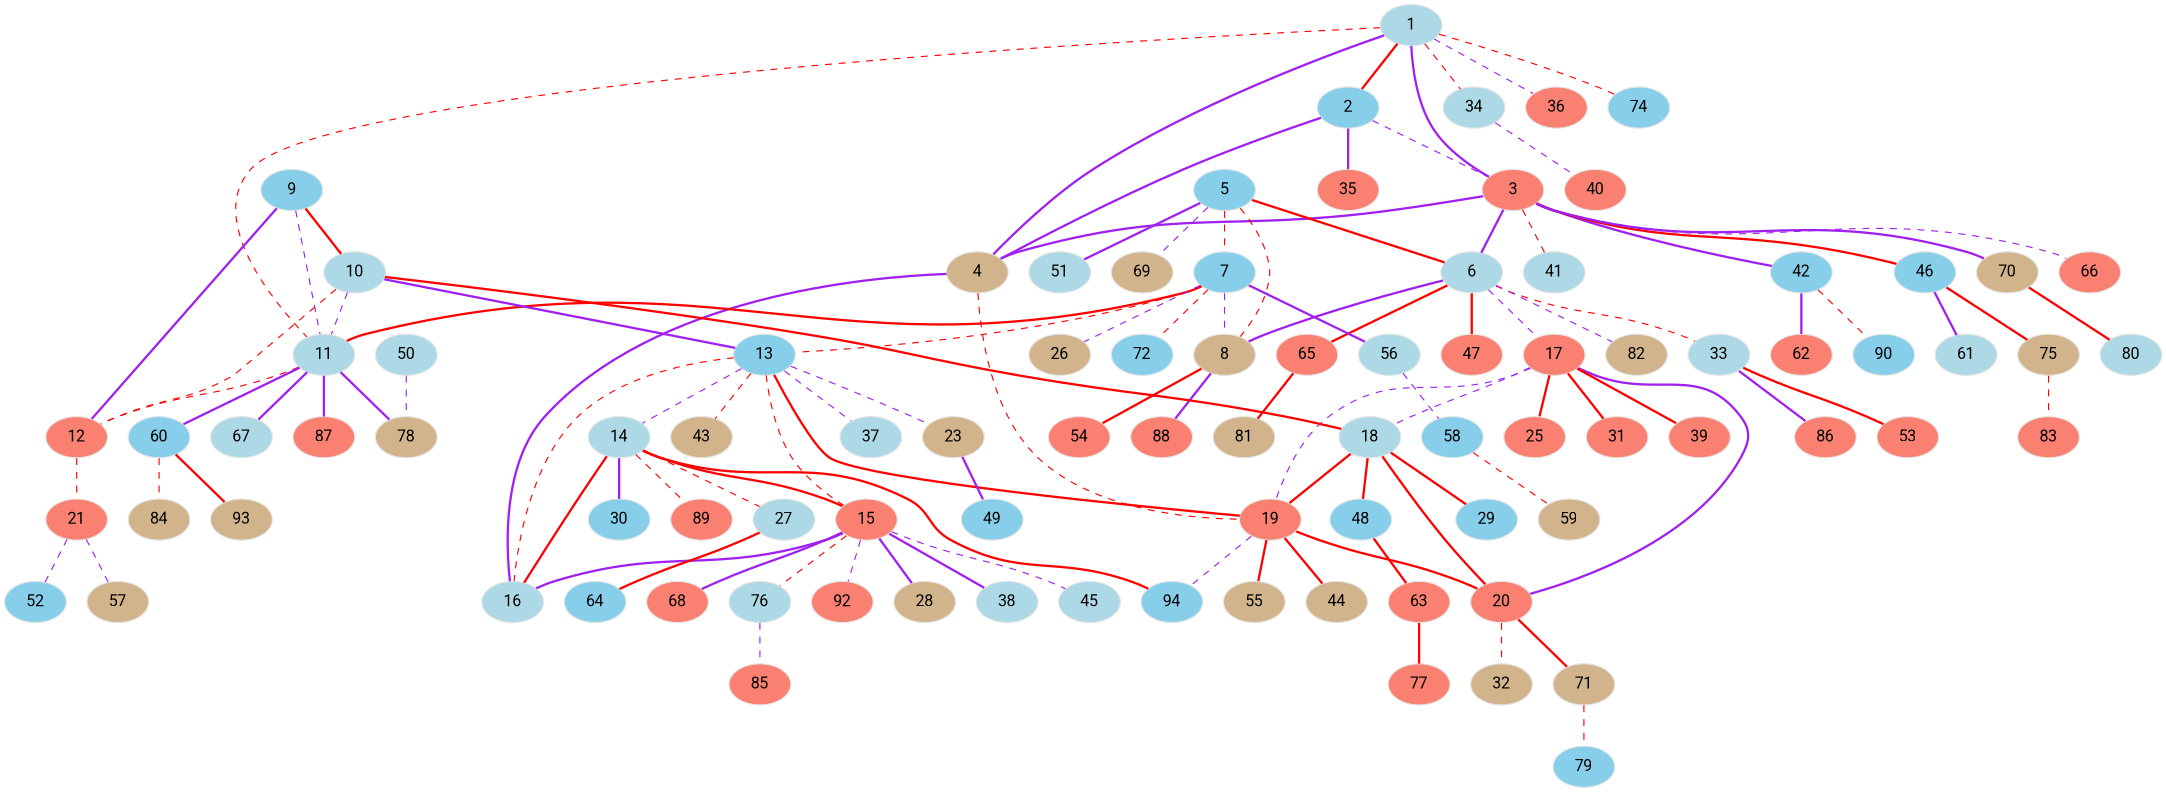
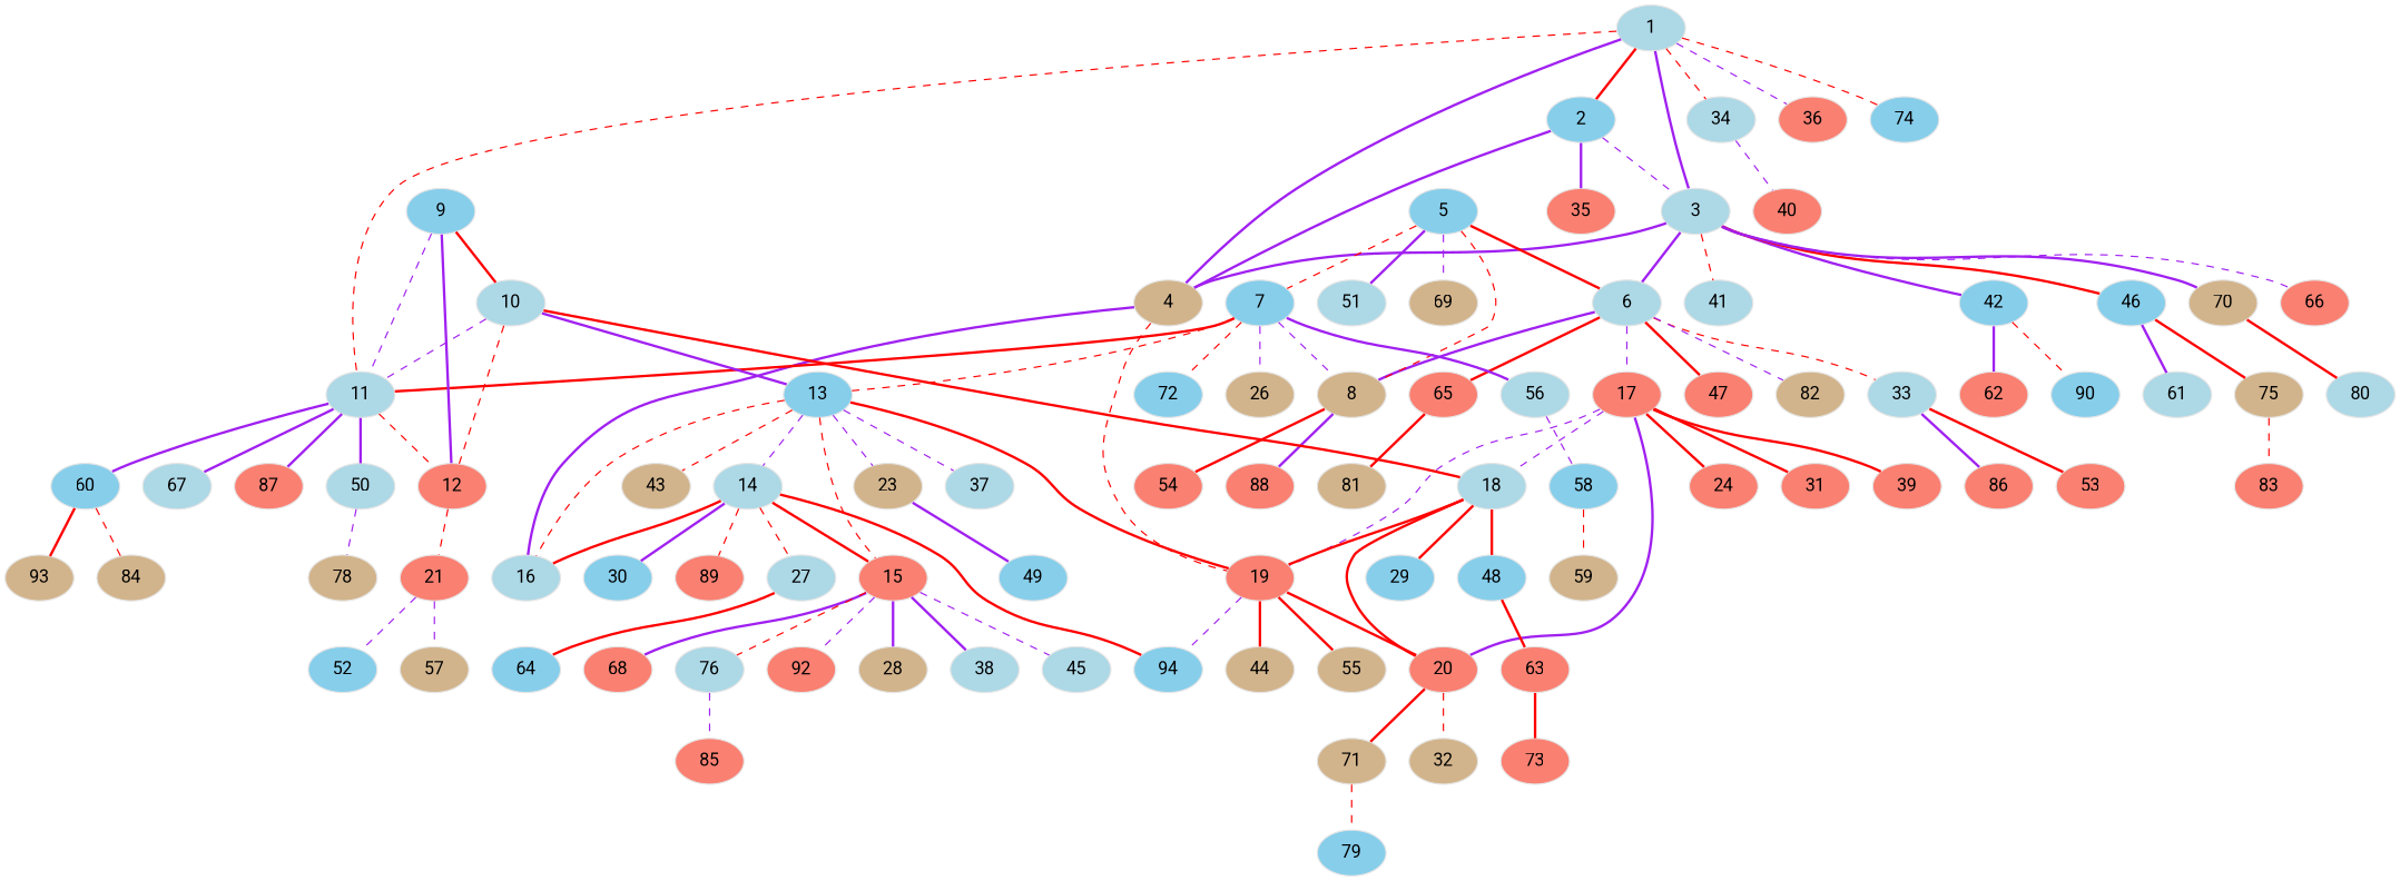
  graph {
    fontname=Roboto
    node [color=gray90 fillcolor=salmon fontname=Roboto style=filled]
    edge [color=red fontname=Roboto style=bold]
    1 [fillcolor=lightblue]
    2 [fillcolor=skyblue]
-   3
+   3 [fillcolor=lightblue]
    4 [fillcolor=tan]
    11 [fillcolor=lightblue]
    34 [fillcolor=lightblue]
    36
    74 [fillcolor=skyblue]
    35
    6 [fillcolor=lightblue]
    41 [fillcolor=lightblue]
    42 [fillcolor=skyblue]
    46 [fillcolor=skyblue]
    70 [fillcolor=tan]
    66
    16 [fillcolor=lightblue]
    19
    12
    50 [fillcolor=lightblue]
    60 [fillcolor=skyblue]
    67 [fillcolor=lightblue]
    87
    40
    8 [fillcolor=tan]
    17
    33 [fillcolor=lightblue]
    47
    65
    82 [fillcolor=tan]
    62
    90 [fillcolor=skyblue]
    61 [fillcolor=lightblue]
    75 [fillcolor=tan]
    80 [fillcolor=lightblue]
    n35 [fillcolor=skyblue label=94]
    20
    44 [fillcolor=tan]
    55 [fillcolor=tan]
    5 [fillcolor=skyblue]
    7 [fillcolor=skyblue]
    51 [fillcolor=lightblue]
    69 [fillcolor=tan]
    13 [fillcolor=skyblue]
    26 [fillcolor=tan]
    56 [fillcolor=lightblue]
    72 [fillcolor=skyblue]
    54
    88
    18 [fillcolor=lightblue]
-   25
+   25 [label=24]
    31
    39
    53
    86
    81 [fillcolor=tan]
    14 [fillcolor=lightblue]
    15
    23 [fillcolor=tan]
    37 [fillcolor=lightblue]
    43 [fillcolor=tan]
    58 [fillcolor=skyblue]
    9 [fillcolor=skyblue]
    10 [fillcolor=lightblue]
    21
    29 [fillcolor=skyblue]
    48 [fillcolor=skyblue]
    78 [fillcolor=tan]
    84 [fillcolor=tan]
    n69 [fillcolor=tan label=93]
    52 [fillcolor=skyblue]
    57 [fillcolor=tan]
    27 [fillcolor=lightblue]
    30 [fillcolor=skyblue]
    89
    28 [fillcolor=tan]
    38 [fillcolor=lightblue]
    45 [fillcolor=lightblue]
    68
    76 [fillcolor=lightblue]
    92
    49 [fillcolor=skyblue]
    64 [fillcolor=skyblue]
    85
    32 [fillcolor=tan]
    71 [fillcolor=tan]
    63
    79 [fillcolor=skyblue]
    83
-   77
+   77 [label=73]
    59 [fillcolor=tan]
    1 -- 2
    1 -- 3 [color=purple]
    1 -- 4 [color=purple]
    1 -- 11 [style=dashed]
    1 -- 34 [style=dashed]
    1 -- 36 [color=purple style=dashed]
    1 -- 74 [style=dashed]
    2 -- 3 [color=purple style=dashed]
    2 -- 4 [color=purple]
    2 -- 35 [color=purple]
    3 -- 4 [color=purple]
    3 -- 6 [color=purple]
    3 -- 41 [style=dashed]
    3 -- 42 [color=purple]
    3 -- 46
    3 -- 70 [color=purple]
    3 -- 66 [color=purple style=dashed]
    4 -- 16 [color=purple]
    4 -- 19 [style=dashed]
    11 -- 12 [style=dashed]
-   11 -- 78 [color=purple]
+   11 -- 50 [color=purple]
    11 -- 60 [color=purple]
    11 -- 67 [color=purple]
    11 -- 87 [color=purple]
    34 -- 40 [color=purple style=dashed]
    6 -- 8 [color=purple]
    6 -- 17 [color=purple style=dashed]
    6 -- 33 [style=dashed]
    6 -- 47
    6 -- 65
    6 -- 82 [color=purple style=dashed]
    42 -- 62 [color=purple]
    42 -- 90 [style=dashed]
    46 -- 61 [color=purple]
    46 -- 75
    70 -- 80
    19 -- n35 [color=purple style=dashed]
    19 -- 20
    19 -- 44
    19 -- 55
    12 -- 21 [style=dashed]
    50 -- 78 [color=purple style=dashed]
    60 -- 84 [style=dashed]
    60 -- n69
    8 -- 54
    8 -- 88 [color=purple]
    17 -- 19 [color=purple style=dashed]
    17 -- 20 [color=purple]
    17 -- 18 [color=purple style=dashed]
    17 -- 25
    17 -- 31
    17 -- 39
    33 -- 53
    33 -- 86 [color=purple]
    65 -- 81
    75 -- 83 [style=dashed]
    20 -- 32 [style=dashed]
    20 -- 71
    5 -- 6
    5 -- 8 [style=dashed]
    5 -- 7 [style=dashed]
    5 -- 51 [color=purple]
    5 -- 69 [color=purple style=dashed]
    7 -- 11
    7 -- 8 [color=purple style=dashed]
    7 -- 13 [style=dashed]
    7 -- 26 [color=purple style=dashed]
    7 -- 56 [color=purple]
    7 -- 72 [style=dashed]
    13 -- 16 [style=dashed]
    13 -- 19
    13 -- 14 [color=purple style=dashed]
    13 -- 15 [style=dashed]
    13 -- 23 [color=purple style=dashed]
    13 -- 37 [color=purple style=dashed]
    13 -- 43 [style=dashed]
    56 -- 58 [color=purple style=dashed]
    18 -- 19
    18 -- 20
    18 -- 29
    18 -- 48
    14 -- 16
    14 -- n35
    14 -- 15
    14 -- 27 [style=dashed]
    14 -- 30 [color=purple]
    14 -- 89 [style=dashed]
-   15 -- 16 [color=purple]
    15 -- 28 [color=purple]
    15 -- 38 [color=purple]
    15 -- 45 [color=purple style=dashed]
    15 -- 68 [color=purple]
    15 -- 76 [style=dashed]
    15 -- 92 [color=purple style=dashed]
    23 -- 49 [color=purple]
    58 -- 59 [style=dashed]
    9 -- 11 [color=purple style=dashed]
    9 -- 12 [color=purple]
    9 -- 10
    10 -- 11 [color=purple style=dashed]
    10 -- 12 [style=dashed]
    10 -- 13 [color=purple]
    10 -- 18
    21 -- 52 [color=purple style=dashed]
    21 -- 57 [color=purple style=dashed]
    48 -- 63
    27 -- 64
    76 -- 85 [color=purple style=dashed]
    71 -- 79 [style=dashed]
    63 -- 77
  }
